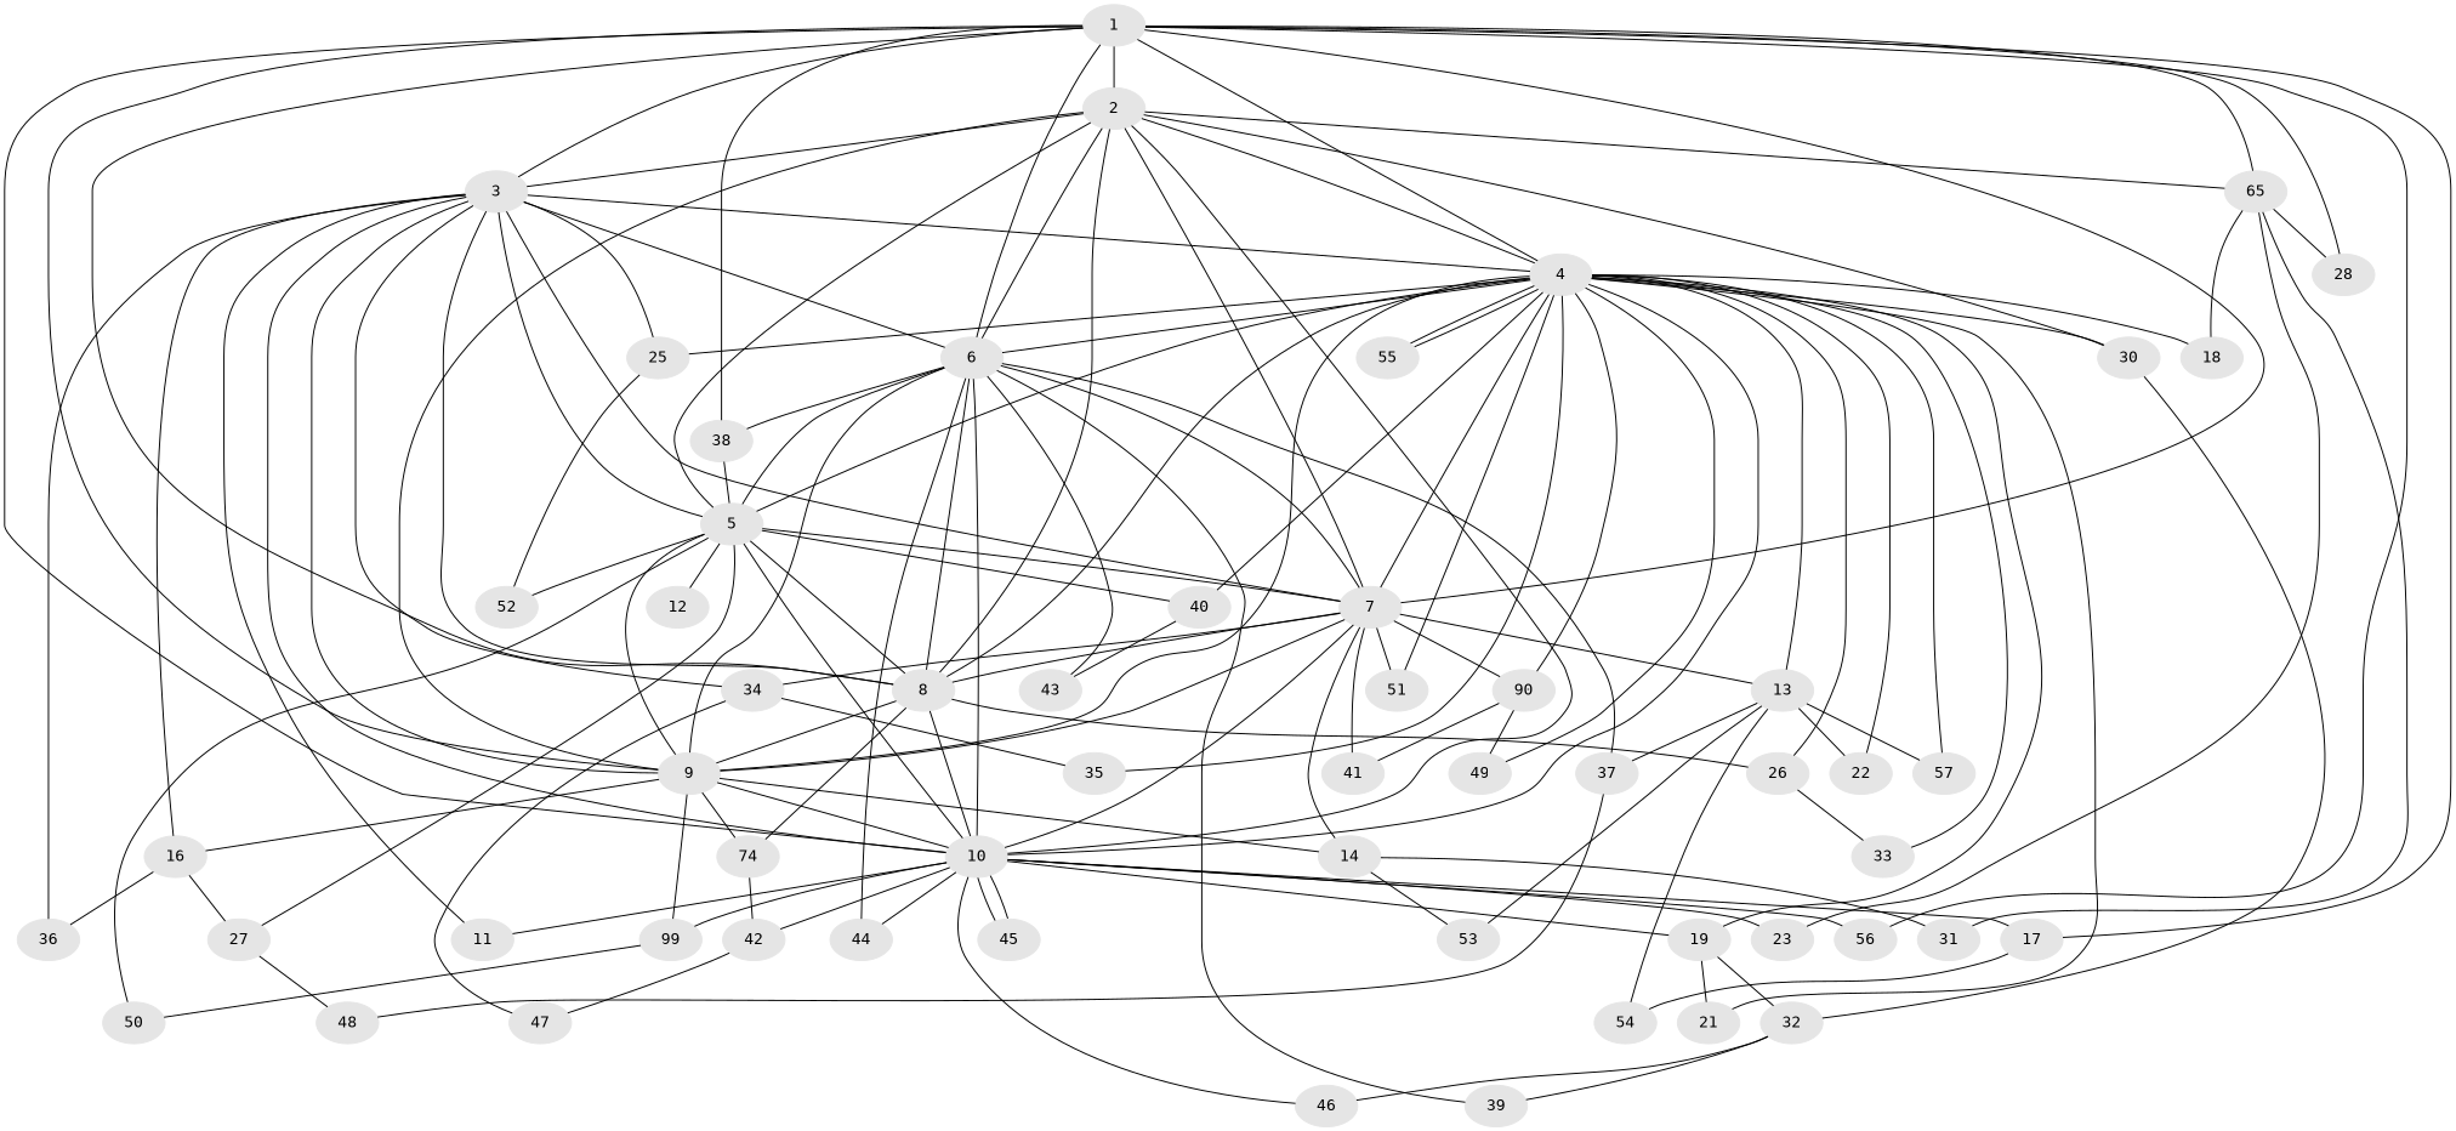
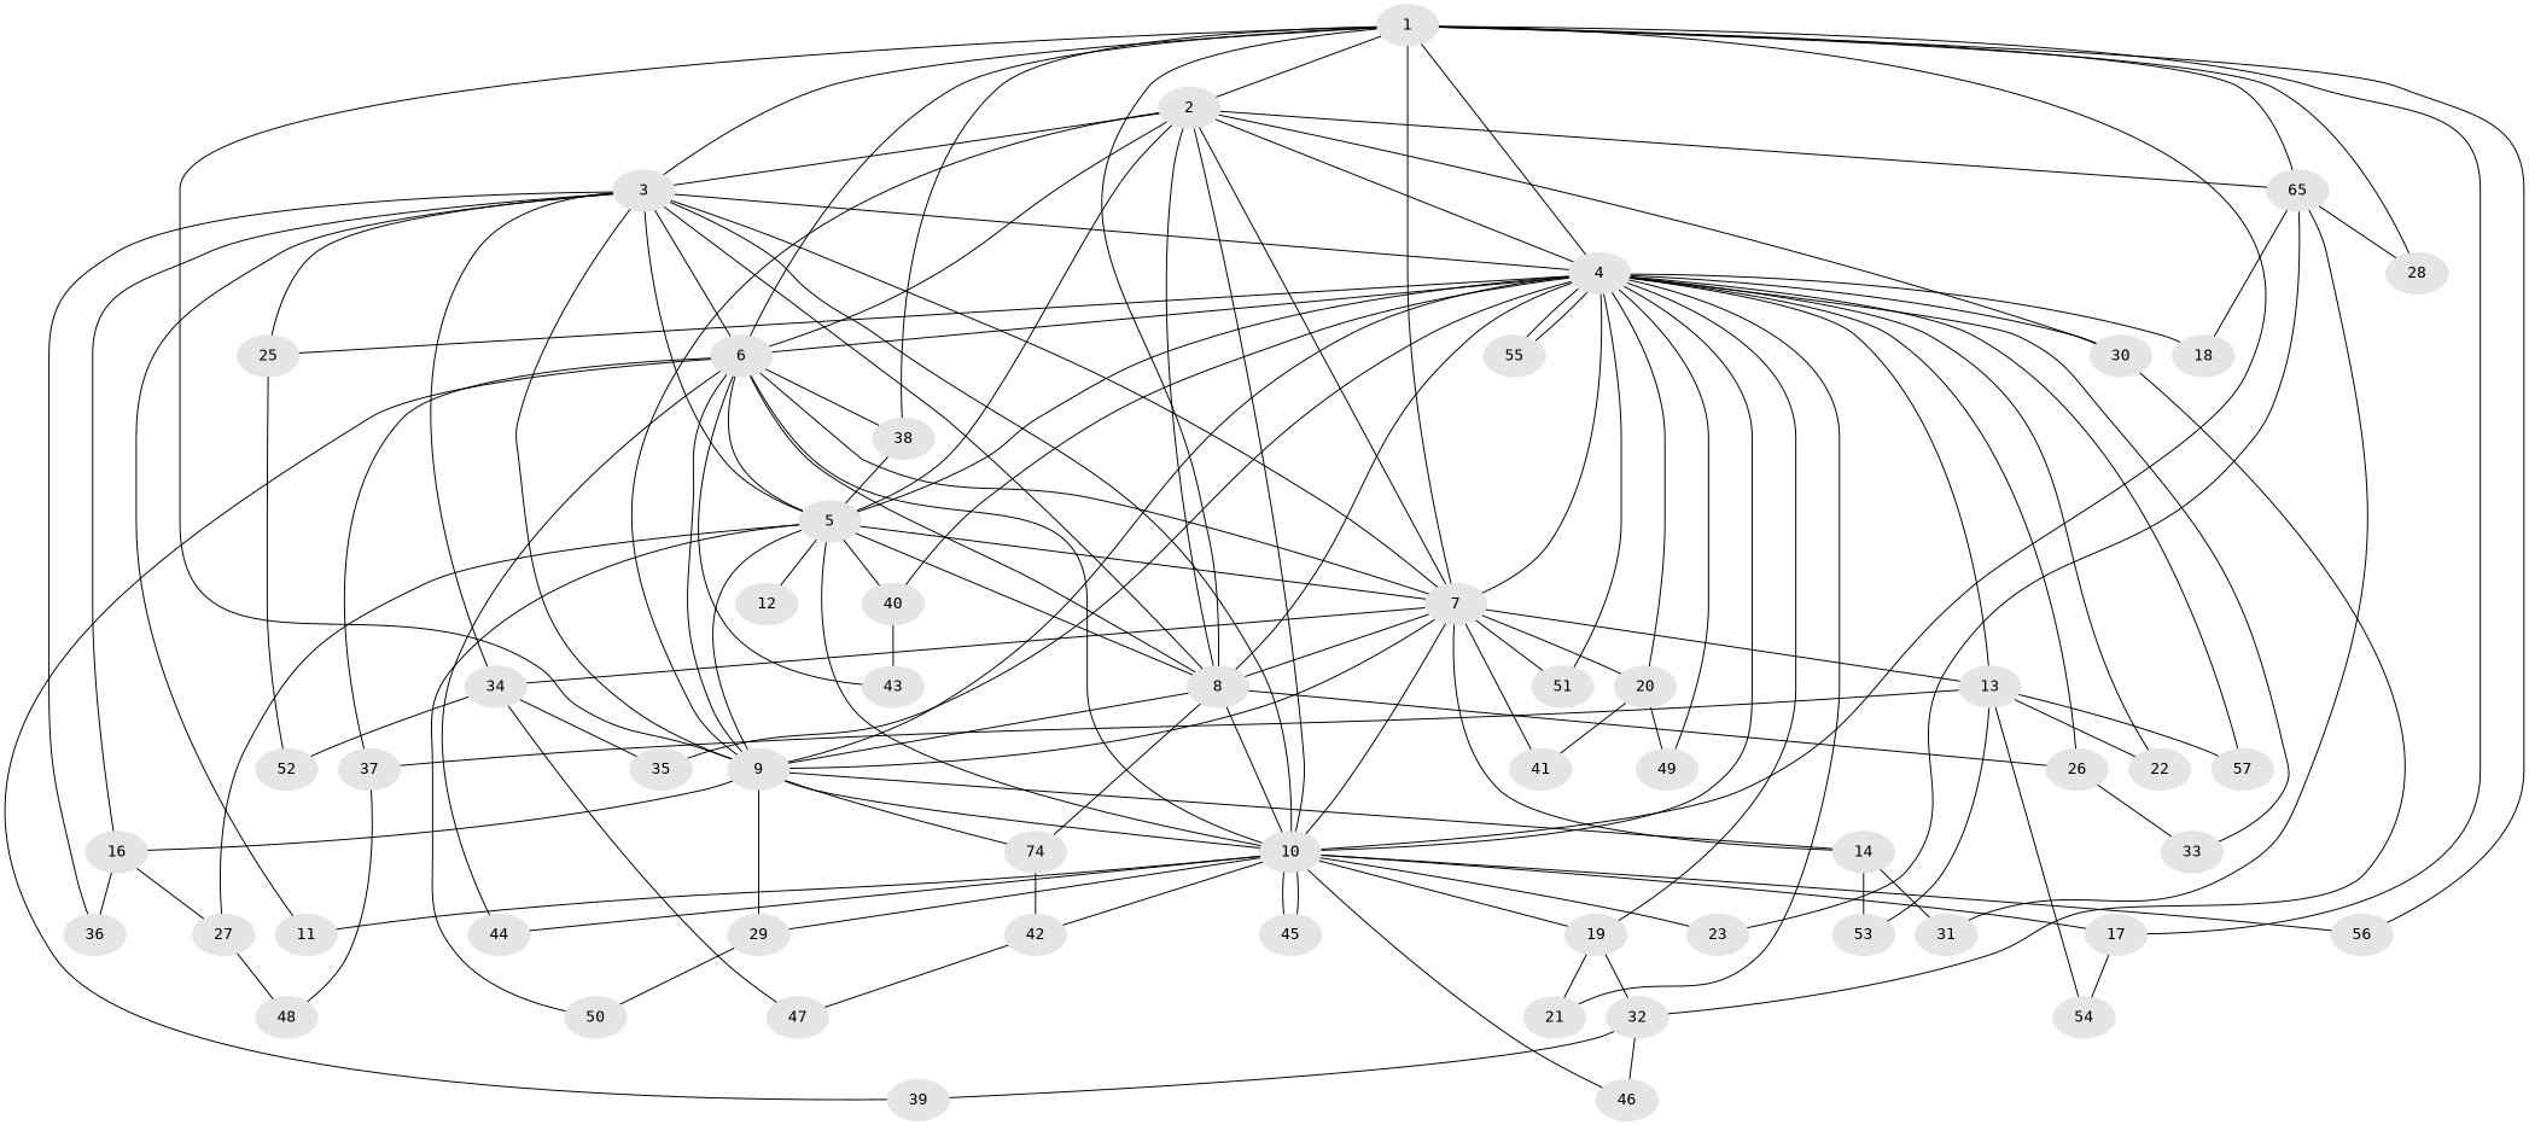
  graph {
    fontname="DejaVu Sans Mono"
    node [color=gray90 fontname="DejaVu Sans Mono" style=filled]
    edge [fontname="DejaVu Sans Mono"]
    1
    2
    3
    4
    6
    7
    8
    9
    10
    n10 [label=65]
    17
    28
    38
    56
    5
    30
    11
    16
    25
    34
    36
    13
    18
    19
-   20 [label=90]
+   20
    21
    22
    26
    33
    35
    40
    49
    51
    55
    57
    12
    27
    50
    52
    37
    39
    43
    44
    14
    41
    n46 [label=74]
-   29 [label=99]
+   29
    23
    42
    45
    46
    31
    54
    32
    47
    53
    48
    1 -- 2
    1 -- 3
    1 -- 4
    1 -- 6
    1 -- 7
    1 -- 8
    1 -- 9
    1 -- 10
    1 -- n10
    1 -- 17
    1 -- 28
    1 -- 38
    1 -- 56
    2 -- 3
    2 -- 4
    2 -- 6
    2 -- 7
    2 -- 8
    2 -- 9
    2 -- 10
    2 -- n10
    2 -- 5
    2 -- 30
    3 -- 4
    3 -- 6
    3 -- 7
    3 -- 8
    3 -- 9
    3 -- 10
    3 -- 5
    3 -- 11
    3 -- 16
    3 -- 25
    3 -- 34
    3 -- 36
    4 -- 6
    4 -- 7
    4 -- 8
    4 -- 9
    4 -- 10
    4 -- 5
    4 -- 30
    4 -- 25
    4 -- 13
    4 -- 18
    4 -- 19
    4 -- 20
    4 -- 21
    4 -- 22
    4 -- 26
    4 -- 33
    4 -- 35
    4 -- 40
    4 -- 49
    4 -- 51
    4 -- 55
    4 -- 55
    4 -- 57
    6 -- 7
    6 -- 8
    6 -- 9
    6 -- 10
    6 -- 38
    6 -- 37
    6 -- 39
    6 -- 43
    6 -- 44
    7 -- 8
    7 -- 9
    7 -- 10
    7 -- 34
    7 -- 13
    7 -- 20
    7 -- 51
    7 -- 14
    7 -- 41
    8 -- 9
    8 -- 10
    8 -- 26
    8 -- n46
    9 -- 10
    9 -- 16
    9 -- 14
    9 -- n46
    9 -- 29
    10 -- 17
    10 -- 56
    10 -- 11
    10 -- 19
    10 -- 44
    10 -- 29
    10 -- 23
    10 -- 42
    10 -- 45
    10 -- 45
    10 -- 46
    n10 -- 28
    n10 -- 18
    n10 -- 23
    n10 -- 31
    17 -- 54
    38 -- 5
    5 -- 6
    5 -- 7
    5 -- 8
    5 -- 9
    5 -- 10
    5 -- 40
    5 -- 12
    5 -- 27
    5 -- 50
-   5 -- 52
+   34 -- 52
    30 -- 32
    16 -- 36
    16 -- 27
    25 -- 52
    34 -- 35
    34 -- 47
    13 -- 22
    13 -- 57
    13 -- 37
    13 -- 54
    13 -- 53
    19 -- 21
    19 -- 32
    20 -- 49
    20 -- 41
    26 -- 33
    40 -- 43
    27 -- 48
    37 -- 48
    14 -- 31
    14 -- 53
    n46 -- 42
    29 -- 50
    42 -- 47
    32 -- 39
    32 -- 46
  }
